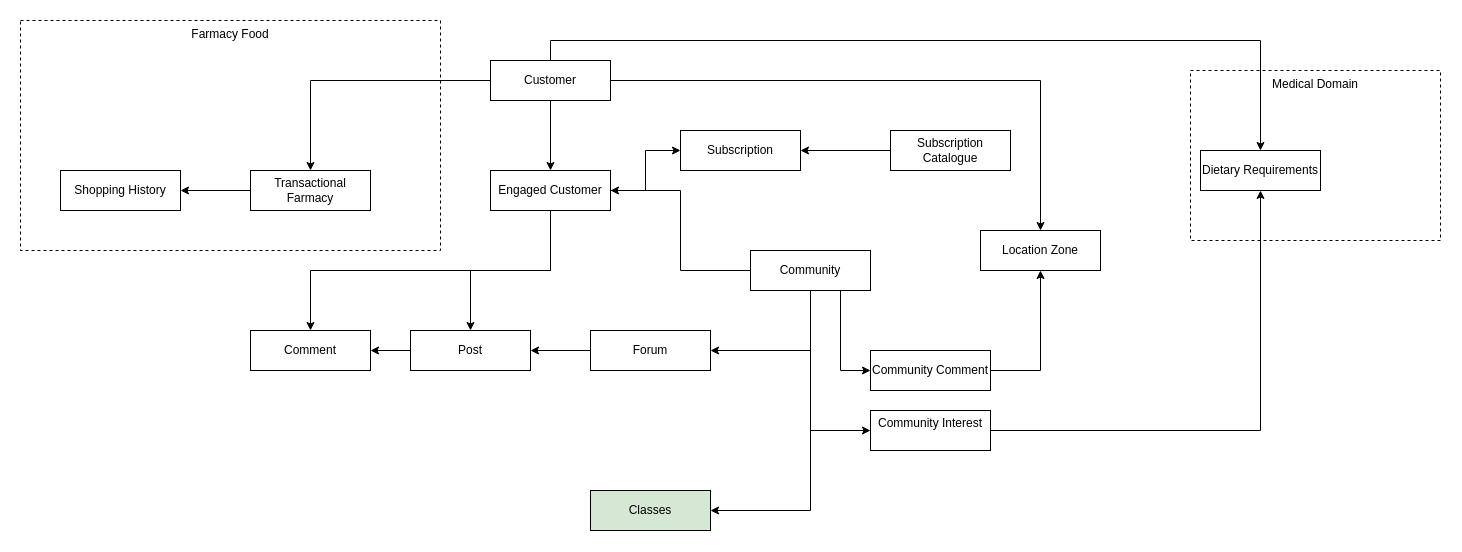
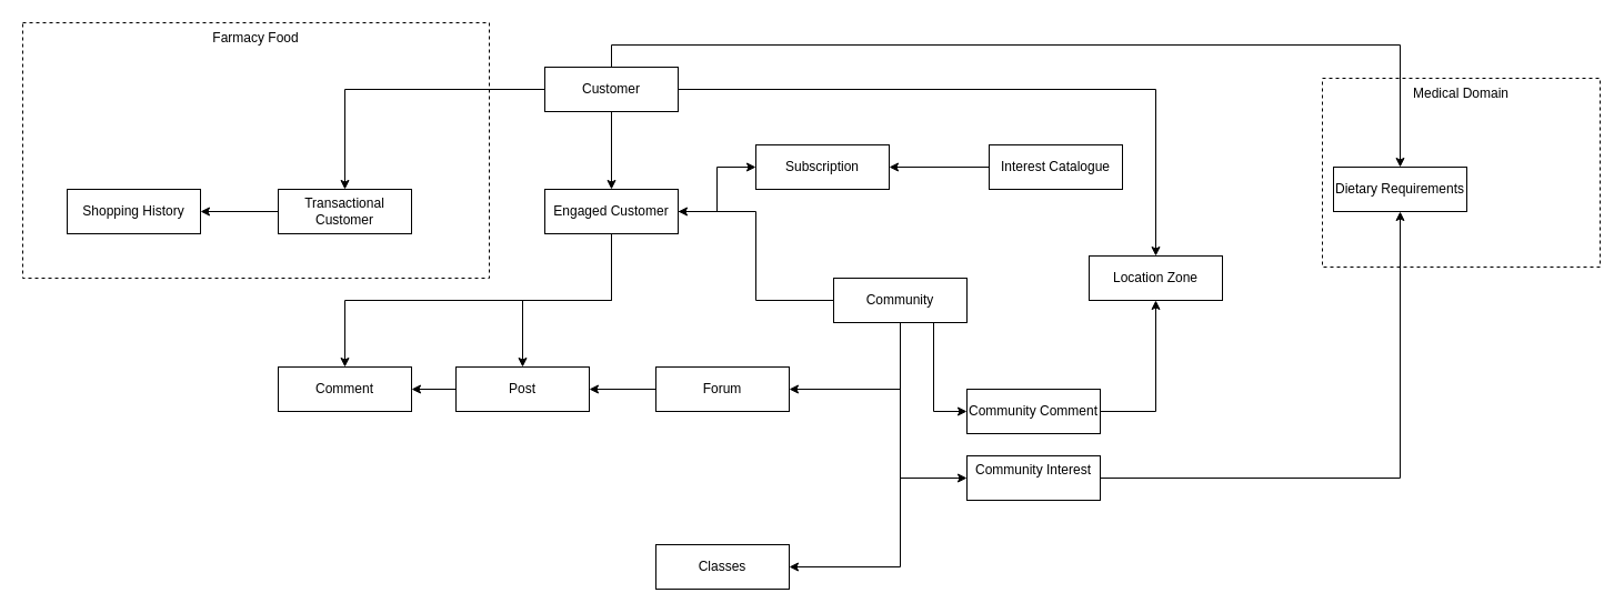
  <mxCell id="0" />
  <mxCell id="1" parent="0" />
  <mxCell id="2" value="Medical Domain" style="rounded=0;whiteSpace=wrap;html=1;dashed=1;verticalAlign=top;" parent="1" vertex="1"><mxGeometry x="1190" y="70" width="250" height="170" as="geometry" /></mxCell>
  <mxCell id="3" value="Farmacy Food" style="rounded=0;whiteSpace=wrap;html=1;dashed=1;verticalAlign=top;" parent="1" vertex="1"><mxGeometry x="20" y="20" width="420" height="230" as="geometry" /></mxCell>
  <mxCell id="4" style="edgeStyle=orthogonalEdgeStyle;rounded=0;orthogonalLoop=1;jettySize=auto;html=1;exitX=1;exitY=0.5;exitDx=0;exitDy=0;entryX=0.5;entryY=0;entryDx=0;entryDy=0;" parent="1" source="8" target="15" edge="1"><mxGeometry relative="1" as="geometry" /></mxCell>
  <mxCell id="5" style="edgeStyle=orthogonalEdgeStyle;rounded=0;orthogonalLoop=1;jettySize=auto;html=1;exitX=0.5;exitY=0;exitDx=0;exitDy=0;entryX=0.5;entryY=0;entryDx=0;entryDy=0;" parent="1" source="8" target="16" edge="1"><mxGeometry relative="1" as="geometry" /></mxCell>
  <mxCell id="6" style="edgeStyle=orthogonalEdgeStyle;rounded=0;orthogonalLoop=1;jettySize=auto;html=1;" parent="1" source="8" target="14" edge="1"><mxGeometry relative="1" as="geometry" /></mxCell>
  <mxCell id="7" style="edgeStyle=orthogonalEdgeStyle;rounded=0;orthogonalLoop=1;jettySize=auto;html=1;" parent="1" source="8" target="10" edge="1"><mxGeometry relative="1" as="geometry" /></mxCell>
  <mxCell id="8" value="Customer" style="rounded=0;whiteSpace=wrap;html=1;" parent="1" vertex="1"><mxGeometry x="490" y="60" width="120" height="40" as="geometry" /></mxCell>
  <mxCell id="9" style="edgeStyle=orthogonalEdgeStyle;rounded=0;orthogonalLoop=1;jettySize=auto;html=1;" parent="1" source="10" target="32" edge="1"><mxGeometry relative="1" as="geometry" /></mxCell>
- <mxCell id="10" value="Transactional Farmacy" style="rounded=0;whiteSpace=wrap;html=1;" parent="1" vertex="1"><mxGeometry x="250" y="170" width="120" height="40" as="geometry" /></mxCell>
+ <mxCell id="10" value="Transactional Customer" style="rounded=0;whiteSpace=wrap;html=1;" parent="1" vertex="1"><mxGeometry x="250" y="170" width="120" height="40" as="geometry" /></mxCell>
  <mxCell id="11" style="edgeStyle=orthogonalEdgeStyle;rounded=0;orthogonalLoop=1;jettySize=auto;html=1;" parent="1" source="14" target="30" edge="1"><mxGeometry relative="1" as="geometry" /></mxCell>
  <mxCell id="12" style="edgeStyle=orthogonalEdgeStyle;rounded=0;orthogonalLoop=1;jettySize=auto;html=1;exitX=0.5;exitY=1;exitDx=0;exitDy=0;entryX=0.5;entryY=0;entryDx=0;entryDy=0;" parent="1" source="14" target="31" edge="1"><mxGeometry relative="1" as="geometry" /></mxCell>
  <mxCell id="13" style="edgeStyle=orthogonalEdgeStyle;rounded=0;orthogonalLoop=1;jettySize=auto;html=1;entryX=0;entryY=0.5;entryDx=0;entryDy=0;" parent="1" source="14" target="33" edge="1"><mxGeometry relative="1" as="geometry" /></mxCell>
  <mxCell id="14" value="Engaged Customer" style="rounded=0;whiteSpace=wrap;html=1;" parent="1" vertex="1"><mxGeometry x="490" y="170" width="120" height="40" as="geometry" /></mxCell>
  <mxCell id="15" value="Location Zone" style="rounded=0;whiteSpace=wrap;html=1;" parent="1" vertex="1"><mxGeometry x="980" y="230" width="120" height="40" as="geometry" /></mxCell>
  <mxCell id="16" value="Dietary Requirements" style="rounded=0;whiteSpace=wrap;html=1;" parent="1" vertex="1"><mxGeometry x="1200" y="150" width="120" height="40" as="geometry" /></mxCell>
  <mxCell id="17" style="edgeStyle=orthogonalEdgeStyle;rounded=0;orthogonalLoop=1;jettySize=auto;html=1;exitX=0;exitY=0.5;exitDx=0;exitDy=0;entryX=1;entryY=0.5;entryDx=0;entryDy=0;" parent="1" source="22" target="14" edge="1"><mxGeometry relative="1" as="geometry" /></mxCell>
  <mxCell id="18" style="edgeStyle=orthogonalEdgeStyle;rounded=0;orthogonalLoop=1;jettySize=auto;html=1;exitX=0.5;exitY=1;exitDx=0;exitDy=0;entryX=1;entryY=0.5;entryDx=0;entryDy=0;" parent="1" source="22" target="24" edge="1"><mxGeometry relative="1" as="geometry" /></mxCell>
  <mxCell id="19" style="edgeStyle=orthogonalEdgeStyle;rounded=0;orthogonalLoop=1;jettySize=auto;html=1;exitX=0.75;exitY=1;exitDx=0;exitDy=0;entryX=0;entryY=0.5;entryDx=0;entryDy=0;" parent="1" source="22" target="26" edge="1"><mxGeometry relative="1" as="geometry" /></mxCell>
  <mxCell id="20" style="edgeStyle=orthogonalEdgeStyle;rounded=0;orthogonalLoop=1;jettySize=auto;html=1;exitX=0.5;exitY=1;exitDx=0;exitDy=0;entryX=0;entryY=0.5;entryDx=0;entryDy=0;" parent="1" source="22" target="28" edge="1"><mxGeometry relative="1" as="geometry" /></mxCell>
  <mxCell id="21" style="edgeStyle=orthogonalEdgeStyle;rounded=0;orthogonalLoop=1;jettySize=auto;html=1;entryX=1;entryY=0.5;entryDx=0;entryDy=0;" parent="1" source="22" target="36" edge="1"><mxGeometry relative="1" as="geometry"><Array as="points"><mxPoint x="810" y="510" /></Array></mxGeometry></mxCell>
  <mxCell id="22" value="Community" style="rounded=0;whiteSpace=wrap;html=1;" parent="1" vertex="1"><mxGeometry x="750" y="250" width="120" height="40" as="geometry" /></mxCell>
  <mxCell id="23" style="edgeStyle=orthogonalEdgeStyle;rounded=0;orthogonalLoop=1;jettySize=auto;html=1;" parent="1" source="24" target="30" edge="1"><mxGeometry relative="1" as="geometry" /></mxCell>
  <mxCell id="24" value="Forum" style="rounded=0;whiteSpace=wrap;html=1;" parent="1" vertex="1"><mxGeometry x="590" y="330" width="120" height="40" as="geometry" /></mxCell>
  <mxCell id="25" style="edgeStyle=orthogonalEdgeStyle;rounded=0;orthogonalLoop=1;jettySize=auto;html=1;exitX=1;exitY=0.5;exitDx=0;exitDy=0;entryX=0.5;entryY=1;entryDx=0;entryDy=0;" parent="1" source="26" target="15" edge="1"><mxGeometry relative="1" as="geometry" /></mxCell>
  <mxCell id="26" value="Community Comment" style="rounded=0;whiteSpace=wrap;html=1;" parent="1" vertex="1"><mxGeometry x="870" y="350" width="120" height="40" as="geometry" /></mxCell>
  <mxCell id="27" style="edgeStyle=orthogonalEdgeStyle;rounded=0;orthogonalLoop=1;jettySize=auto;html=1;entryX=0.5;entryY=1;entryDx=0;entryDy=0;exitX=1;exitY=0.5;exitDx=0;exitDy=0;" parent="1" source="28" target="16" edge="1"><mxGeometry relative="1" as="geometry" /></mxCell>
  <mxCell id="28" value="Community Interest&lt;br&gt;&amp;nbsp;" style="rounded=0;whiteSpace=wrap;html=1;" parent="1" vertex="1"><mxGeometry x="870" y="410" width="120" height="40" as="geometry" /></mxCell>
  <mxCell id="29" style="edgeStyle=orthogonalEdgeStyle;rounded=0;orthogonalLoop=1;jettySize=auto;html=1;" parent="1" source="30" target="31" edge="1"><mxGeometry relative="1" as="geometry" /></mxCell>
  <mxCell id="30" value="Post" style="rounded=0;whiteSpace=wrap;html=1;" parent="1" vertex="1"><mxGeometry x="410" y="330" width="120" height="40" as="geometry" /></mxCell>
  <mxCell id="31" value="Comment" style="rounded=0;whiteSpace=wrap;html=1;" parent="1" vertex="1"><mxGeometry x="250" y="330" width="120" height="40" as="geometry" /></mxCell>
  <mxCell id="32" value="Shopping History" style="rounded=0;whiteSpace=wrap;html=1;" parent="1" vertex="1"><mxGeometry x="60" y="170" width="120" height="40" as="geometry" /></mxCell>
  <mxCell id="33" value="Subscription" style="rounded=0;whiteSpace=wrap;html=1;" parent="1" vertex="1"><mxGeometry x="680" y="130" width="120" height="40" as="geometry" /></mxCell>
  <mxCell id="34" style="edgeStyle=orthogonalEdgeStyle;rounded=0;orthogonalLoop=1;jettySize=auto;html=1;entryX=1;entryY=0.5;entryDx=0;entryDy=0;" parent="1" source="35" target="33" edge="1"><mxGeometry relative="1" as="geometry" /></mxCell>
- <mxCell id="35" value="Subscription Catalogue" style="rounded=0;whiteSpace=wrap;html=1;" parent="1" vertex="1"><mxGeometry x="890" y="130" width="120" height="40" as="geometry" /></mxCell>
- <mxCell id="36" value="Classes" style="rounded=0;whiteSpace=wrap;html=1;fillColor=#d5e8d4;" parent="1" vertex="1"><mxGeometry x="590" y="490" width="120" height="40" as="geometry" /></mxCell>
+ <mxCell id="35" value="Interest Catalogue" style="rounded=0;whiteSpace=wrap;html=1;" parent="1" vertex="1"><mxGeometry x="890" y="130" width="120" height="40" as="geometry" /></mxCell>
+ <mxCell id="36" value="Classes" style="rounded=0;whiteSpace=wrap;html=1;" parent="1" vertex="1"><mxGeometry x="590" y="490" width="120" height="40" as="geometry" /></mxCell>
